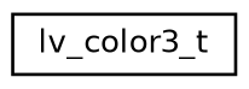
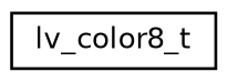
  digraph {
    rankdir=LR
-   n1 [color=black fillcolor=white fontname=Helvetica fontsize=10 height=0.2 label=lv_color3_t shape=record style=filled width=0.4]
+   n1 [color=black fillcolor=white fontname=Helvetica fontsize=10 height=0.2 label=lv_color8_t shape=record style=filled width=0.4]
  }
